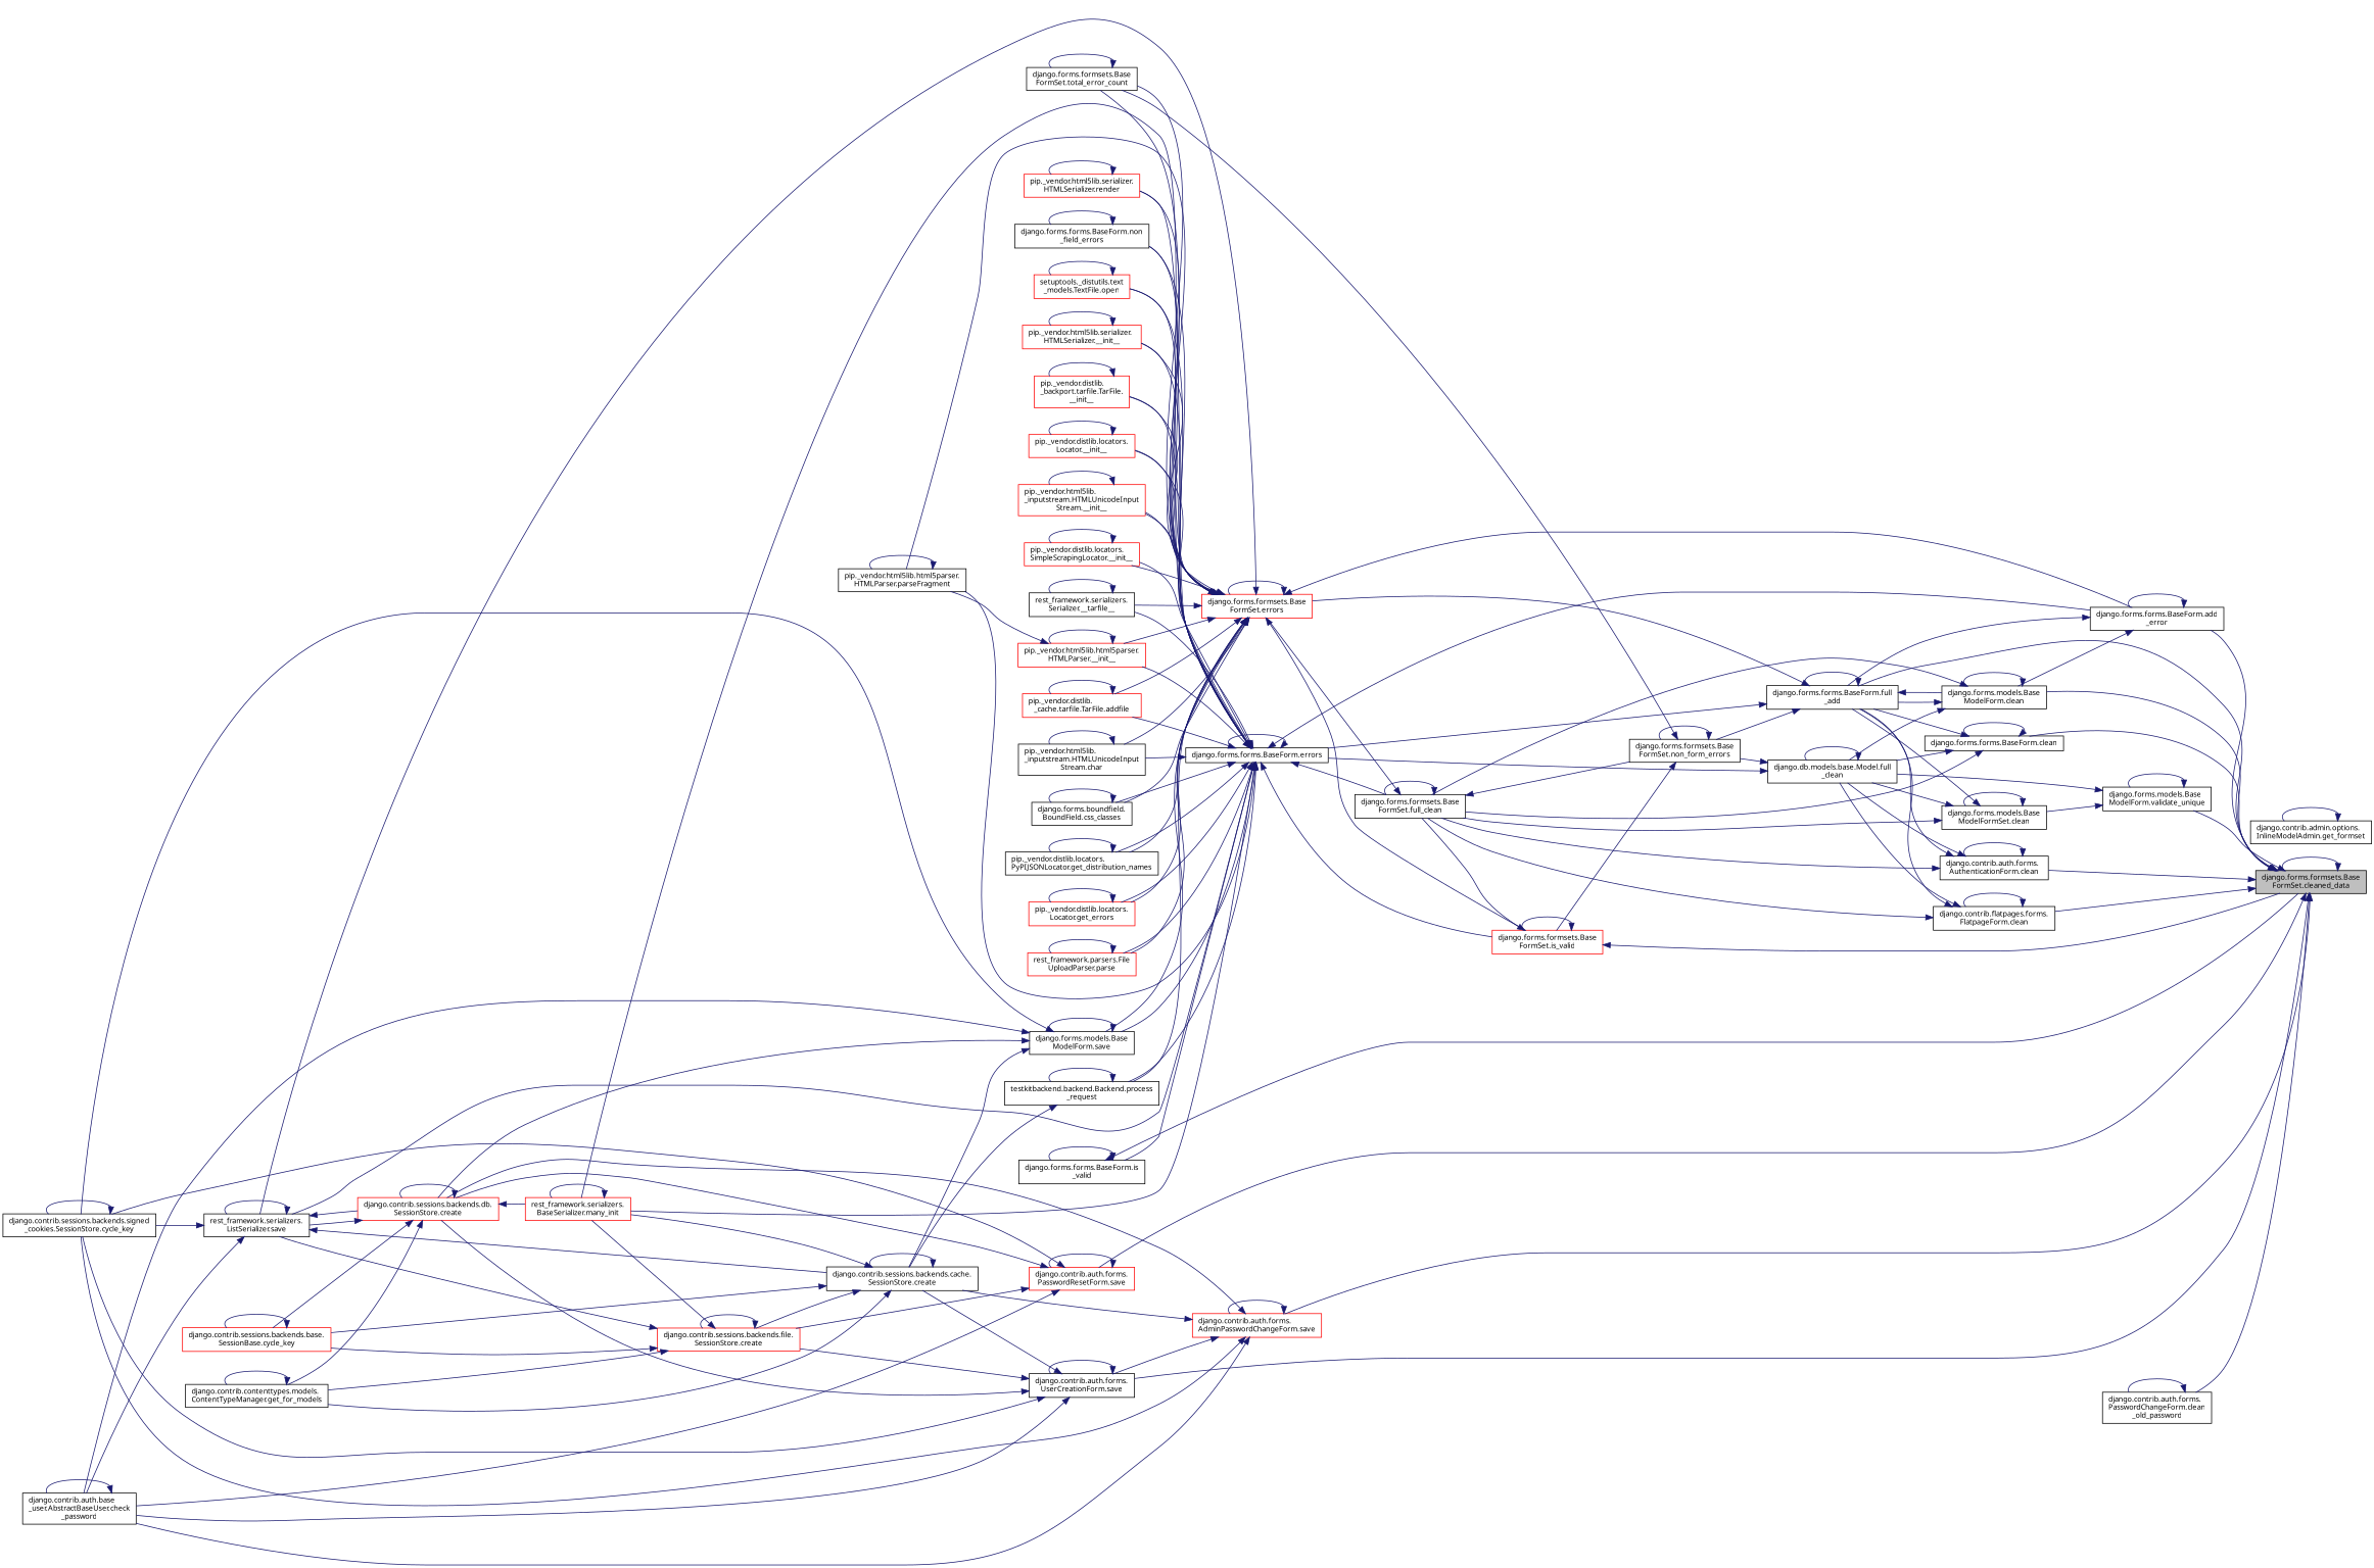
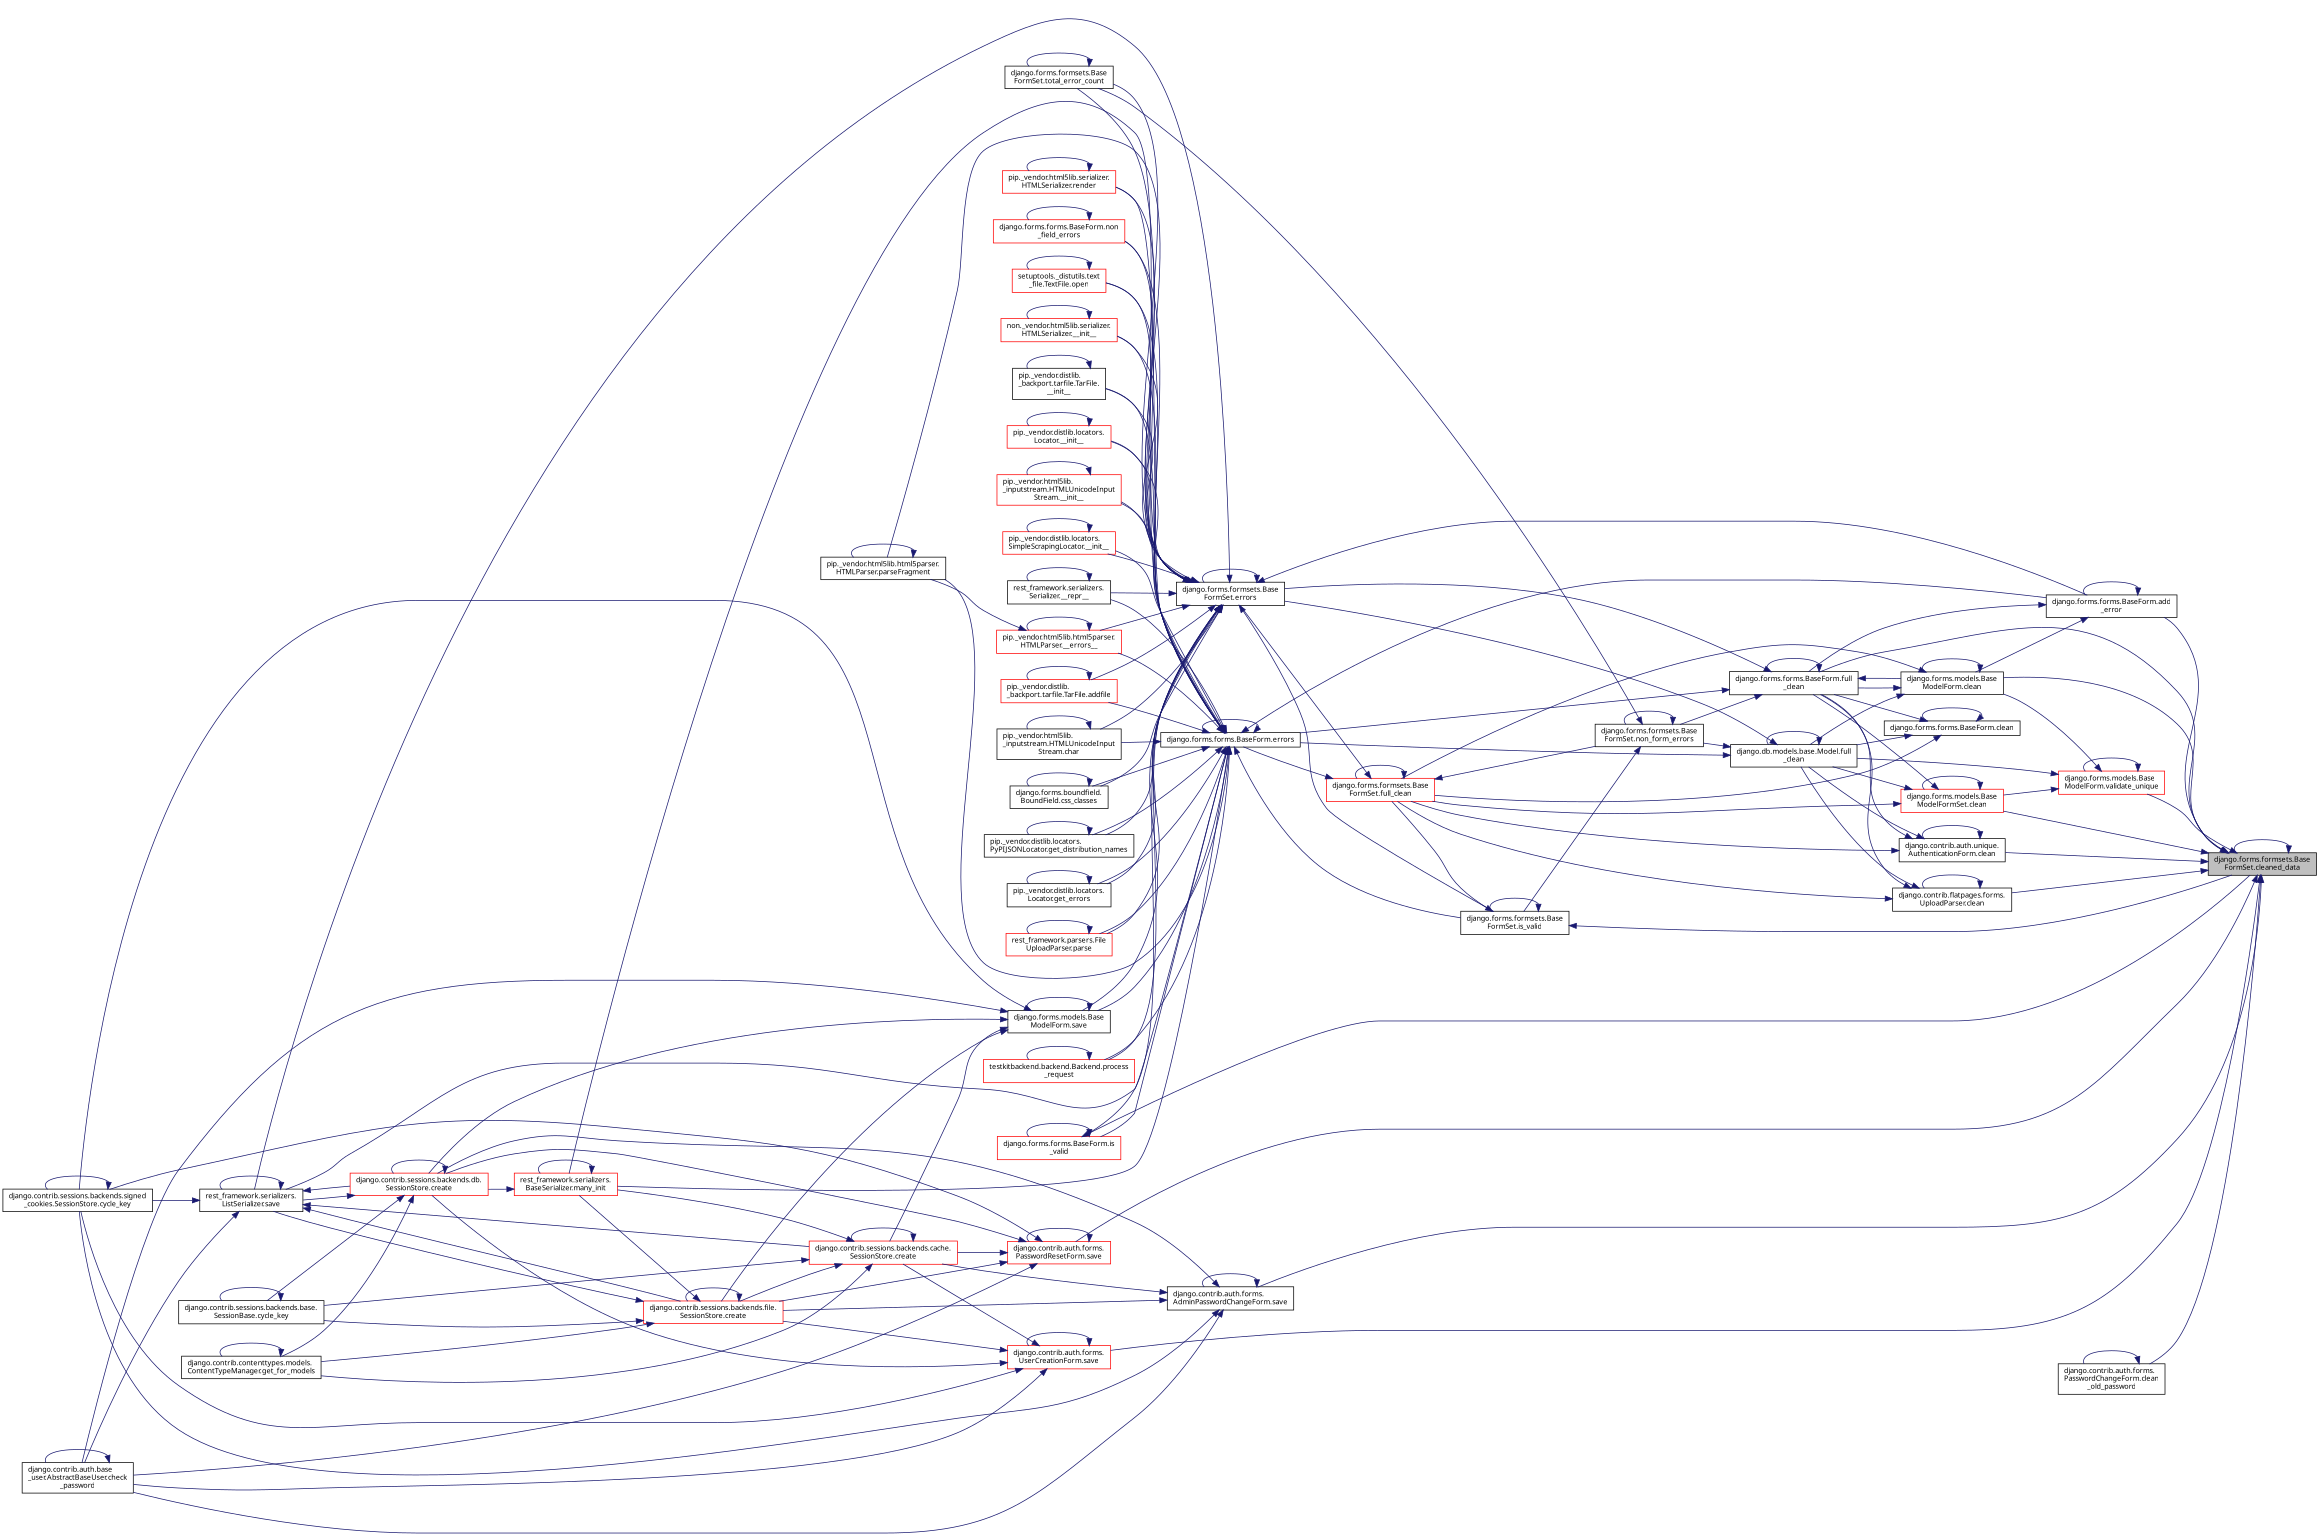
  digraph {
    fontname="Noto Sans"
    rankdir=RL
    node [color=black fillcolor=white fontname="Noto Sans" fontsize=10 shape=record style=filled]
    edge [color=midnightblue dir=back fontname="Noto Sans" fontsize=10 labelfontname=Helvetica labelfontsize=10 style=solid]
    n1 [fillcolor=grey75 fontcolor=black height=0.2 label="django.forms.formsets.Base\lFormSet.cleaned_data" width=0.4]
    n2 [height=0.2 label="django.forms.forms.BaseForm.add\l_error" width=0.4]
    n3 [height=0.2 label="django.forms.models.Base\lModelForm.clean" width=0.4]
-   n4 [height=0.2 label="django.forms.forms.BaseForm.full\l_add" width=0.4]
-   n5 [height=0.2 label="django.contrib.auth.forms.\lAuthenticationForm.clean" width=0.4]
-   n6 [height=0.2 label="django.contrib.flatpages.forms.\lFlatpageForm.clean" width=0.4]
+   n4 [height=0.2 label="django.forms.forms.BaseForm.full\l_clean" width=0.4]
+   n5 [height=0.2 label="django.contrib.auth.unique.\lAuthenticationForm.clean" width=0.4]
+   n6 [height=0.2 label="django.contrib.flatpages.forms.\lUploadParser.clean" width=0.4]
    n7 [height=0.2 label="django.forms.forms.BaseForm.clean" width=0.4]
    n8 [height=0.2 label="django.contrib.auth.forms.\lPasswordChangeForm.clean\l_old_password" width=0.4]
-   n9 [height=0.2 label="django.contrib.auth.forms.\lUserCreationForm.save" width=0.4]
-   n10 [color=red height=0.2 label="django.contrib.auth.forms.\lAdminPasswordChangeForm.save" width=0.4]
+   n9 [color=red height=0.2 label="django.contrib.auth.forms.\lUserCreationForm.save" width=0.4]
+   n10 [height=0.2 label="django.contrib.auth.forms.\lAdminPasswordChangeForm.save" width=0.4]
    n11 [color=red height=0.2 label="django.contrib.auth.forms.\lPasswordResetForm.save" width=0.4]
-   n12 [height=0.2 label="django.forms.models.Base\lModelForm.validate_unique" width=0.4]
-   n13 [height=0.2 label="django.forms.formsets.Base\lFormSet.full_clean" width=0.4]
+   n12 [color=red height=0.2 label="django.forms.models.Base\lModelForm.validate_unique" width=0.4]
+   n13 [color=red height=0.2 label="django.forms.formsets.Base\lFormSet.full_clean" width=0.4]
    n14 [height=0.2 label="django.db.models.base.Model.full\l_clean" width=0.4]
    n15 [height=0.2 label="django.forms.forms.BaseForm.errors" width=0.4]
-   n16 [color=red height=0.2 label="django.forms.formsets.Base\lFormSet.errors" width=0.4]
+   n16 [height=0.2 label="django.forms.formsets.Base\lFormSet.errors" width=0.4]
    n17 [height=0.2 label="django.forms.formsets.Base\lFormSet.non_form_errors" width=0.4]
-   n18 [height=0.2 label="django.contrib.admin.options.\lInlineModelAdmin.get_formset" width=0.4]
    n19 [height=0.2 label="django.contrib.auth.base\l_user.AbstractBaseUser.check\l_password" width=0.4]
-   n20 [height=0.2 label="django.contrib.sessions.backends.cache.\lSessionStore.create" width=0.4]
+   n20 [color=red height=0.2 label="django.contrib.sessions.backends.cache.\lSessionStore.create" width=0.4]
    n21 [color=red height=0.2 label="django.contrib.sessions.backends.db.\lSessionStore.create" width=0.4]
    n22 [color=red height=0.2 label="django.contrib.sessions.backends.file.\lSessionStore.create" width=0.4]
    n23 [height=0.2 label="django.contrib.sessions.backends.signed\l_cookies.SessionStore.cycle_key" width=0.4]
-   n24 [height=0.2 label="django.forms.models.Base\lModelFormSet.clean" width=0.4]
-   n25 [color=red height=0.2 label="pip._vendor.html5lib.serializer.\lHTMLSerializer.__init__" width=0.4]
-   n26 [color=red height=0.2 label="pip._vendor.distlib.\l_backport.tarfile.TarFile.\l__init__" width=0.4]
+   n24 [color=red height=0.2 label="django.forms.models.Base\lModelFormSet.clean" width=0.4]
+   n25 [color=red height=0.2 label="non._vendor.html5lib.serializer.\lHTMLSerializer.__init__" width=0.4]
+   n26 [height=0.2 label="pip._vendor.distlib.\l_backport.tarfile.TarFile.\l__init__" width=0.4]
    n27 [color=red height=0.2 label="pip._vendor.distlib.locators.\lLocator.__init__" width=0.4]
    n28 [color=red height=0.2 label="pip._vendor.html5lib.\l_inputstream.HTMLUnicodeInput\lStream.__init__" width=0.4]
-   n29 [color=red height=0.2 label="pip._vendor.html5lib.html5parser.\lHTMLParser.__init__" width=0.4]
+   n29 [color=red height=0.2 label="pip._vendor.html5lib.html5parser.\lHTMLParser.__errors__" width=0.4]
    n30 [height=0.2 label="pip._vendor.html5lib.html5parser.\lHTMLParser.parseFragment" width=0.4]
    n31 [color=red height=0.2 label="pip._vendor.distlib.locators.\lSimpleScrapingLocator.__init__" width=0.4]
-   n32 [height=0.2 label="rest_framework.serializers.\lSerializer.__tarfile__" width=0.4]
-   n33 [color=red height=0.2 label="pip._vendor.distlib.\l_cache.tarfile.TarFile.addfile" width=0.4]
+   n32 [height=0.2 label="rest_framework.serializers.\lSerializer.__repr__" width=0.4]
+   n33 [color=red height=0.2 label="pip._vendor.distlib.\l_backport.tarfile.TarFile.addfile" width=0.4]
    n34 [height=0.2 label="pip._vendor.html5lib.\l_inputstream.HTMLUnicodeInput\lStream.char" width=0.4]
    n35 [height=0.2 label="django.forms.boundfield.\lBoundField.css_classes" width=0.4]
    n36 [height=0.2 label="pip._vendor.distlib.locators.\lPyPIJSONLocator.get_distribution_names" width=0.4]
-   n37 [color=red height=0.2 label="pip._vendor.distlib.locators.\lLocator.get_errors" width=0.4]
-   n38 [height=0.2 label="django.forms.forms.BaseForm.is\l_valid" width=0.4]
-   n39 [color=red height=0.2 label="django.forms.formsets.Base\lFormSet.is_valid" width=0.4]
+   n37 [height=0.2 label="pip._vendor.distlib.locators.\lLocator.get_errors" width=0.4]
+   n38 [color=red height=0.2 label="django.forms.forms.BaseForm.is\l_valid" width=0.4]
+   n39 [height=0.2 label="django.forms.formsets.Base\lFormSet.is_valid" width=0.4]
    n40 [color=red height=0.2 label="rest_framework.serializers.\lBaseSerializer.many_init" width=0.4]
-   n41 [height=0.2 label="django.forms.forms.BaseForm.non\l_field_errors" width=0.4]
-   n42 [color=red height=0.2 label="setuptools._distutils.text\l_models.TextFile.open" width=0.4]
+   n41 [color=red height=0.2 label="django.forms.forms.BaseForm.non\l_field_errors" width=0.4]
+   n42 [color=red height=0.2 label="setuptools._distutils.text\l_file.TextFile.open" width=0.4]
    n43 [color=red height=0.2 label="rest_framework.parsers.File\lUploadParser.parse" width=0.4]
-   n44 [height=0.2 label="testkitbackend.backend.Backend.process\l_request" width=0.4]
+   n44 [color=red height=0.2 label="testkitbackend.backend.Backend.process\l_request" width=0.4]
    n45 [color=red height=0.2 label="pip._vendor.html5lib.serializer.\lHTMLSerializer.render" width=0.4]
    n46 [height=0.2 label="rest_framework.serializers.\lListSerializer.save" width=0.4]
    n47 [height=0.2 label="django.forms.models.Base\lModelForm.save" width=0.4]
    n48 [height=0.2 label="django.forms.formsets.Base\lFormSet.total_error_count" width=0.4]
-   n49 [color=red height=0.2 label="django.contrib.sessions.backends.base.\lSessionBase.cycle_key" width=0.4]
+   n49 [height=0.2 label="django.contrib.sessions.backends.base.\lSessionBase.cycle_key" width=0.4]
    n50 [height=0.2 label="django.contrib.contenttypes.models.\lContentTypeManager.get_for_models" width=0.4]
    n1 -> n1
    n1 -> n2
    n1 -> n3
    n1 -> n4
    n1 -> n5
    n1 -> n6
-   n1 -> n7
+   n1 -> n24
    n1 -> n8
    n1 -> n9
    n1 -> n10
    n1 -> n11
    n1 -> n12
    n2 -> n2
    n2 -> n3
    n2 -> n4
    n3 -> n3
    n3 -> n4
    n3 -> n13
    n3 -> n14
    n4 -> n3
    n4 -> n4
    n4 -> n15
    n4 -> n16
    n4 -> n17
    n5 -> n4
    n5 -> n5
    n5 -> n13
    n5 -> n14
    n6 -> n4
    n6 -> n6
    n6 -> n13
    n6 -> n14
    n7 -> n4
    n7 -> n7
    n7 -> n13
    n7 -> n14
    n8 -> n8
    n9 -> n9
    n9 -> n19
    n9 -> n20
    n9 -> n21
    n9 -> n22
    n9 -> n23
    n10 -> n10
    n10 -> n19
    n10 -> n20
    n10 -> n21
-   n10 -> n9
+   n10 -> n22
    n10 -> n23
    n11 -> n11
    n11 -> n19
-   n44 -> n20
+   n11 -> n20
    n11 -> n21
    n11 -> n22
    n11 -> n23
+   n12 -> n3
    n12 -> n12
    n12 -> n14
    n12 -> n24
    n13 -> n13
-   n15 -> n13
+   n13 -> n15
    n13 -> n16
    n13 -> n17
    n14 -> n14
    n14 -> n15
+   n14 -> n16
    n14 -> n17
    n15 -> n2
    n15 -> n15
    n15 -> n25
    n15 -> n26
    n15 -> n27
    n15 -> n28
    n15 -> n29
    n15 -> n30
    n15 -> n31
    n15 -> n32
    n15 -> n33
    n15 -> n34
    n15 -> n35
    n15 -> n36
    n15 -> n37
    n15 -> n38
    n15 -> n39
    n15 -> n40
    n15 -> n41
    n15 -> n42
    n15 -> n43
    n15 -> n44
    n15 -> n45
    n15 -> n46
    n15 -> n47
    n15 -> n48
    n16 -> n2
    n16 -> n16
    n16 -> n25
    n16 -> n26
    n16 -> n27
    n16 -> n28
    n16 -> n29
    n16 -> n30
    n16 -> n31
    n16 -> n32
    n16 -> n33
    n16 -> n34
    n16 -> n35
    n16 -> n36
    n16 -> n37
+   n16 -> n38
    n16 -> n39
    n16 -> n40
    n16 -> n41
    n16 -> n42
    n16 -> n43
    n16 -> n44
    n16 -> n45
    n16 -> n46
    n16 -> n47
    n16 -> n48
    n17 -> n17
    n17 -> n39
    n17 -> n48
-   n18 -> n18
    n19 -> n19
    n20 -> n20
    n20 -> n22
    n20 -> n40
    n20 -> n49
    n20 -> n50
    n21 -> n21
-   n21 -> n40
+   n40 -> n21
    n21 -> n46
    n21 -> n49
    n21 -> n50
    n22 -> n22
    n22 -> n40
    n22 -> n46
    n22 -> n49
    n22 -> n50
    n23 -> n23
    n24 -> n4
    n24 -> n13
    n24 -> n14
    n24 -> n24
    n25 -> n25
    n26 -> n26
    n27 -> n27
    n28 -> n28
    n29 -> n29
    n29 -> n30
    n30 -> n30
    n31 -> n31
    n32 -> n32
    n33 -> n33
    n34 -> n34
    n35 -> n35
    n36 -> n36
    n37 -> n37
    n38 -> n1
    n38 -> n38
    n39 -> n1
    n39 -> n13
    n39 -> n39
    n40 -> n40
    n41 -> n41
    n42 -> n42
    n43 -> n43
    n44 -> n44
    n45 -> n45
    n46 -> n19
    n46 -> n20
    n46 -> n21
+   n46 -> n22
    n46 -> n23
    n46 -> n46
    n47 -> n19
    n47 -> n20
    n47 -> n21
+   n47 -> n22
    n47 -> n23
    n47 -> n47
    n48 -> n48
    n49 -> n49
    n50 -> n50
  }
